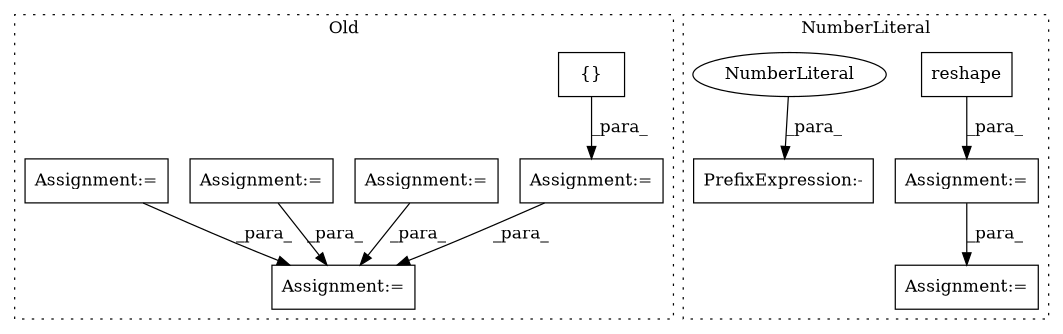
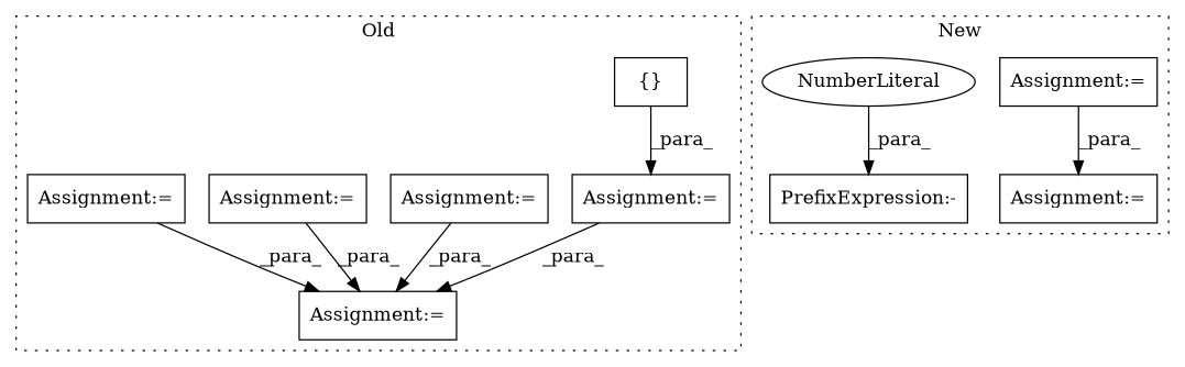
  digraph {
    node [a=7 l=1 shape=box]
    n1 [a=4 l="1,1" label="{}" s="1194,1202"]
    n2 [label="Assignment:=" s=1574]
    n3 [label="Assignment:=" s=1172]
    n4 [l=6 label="Assignment:=" s=1139]
    n5 [l=5 label="Assignment:=" s=1079]
    n6 [l=9 label="Assignment:=" s=1120]
-   n7 [a=32 l="13,2" label=reshape s="1110,1196"]
    n8 [label="Assignment:=" s=1107]
    n9 [a=38 label="PrefixExpression:-" s=1137]
    n10 [a=34 label=NumberLiteral s=1138 shape=ellipse]
    n11 [label="Assignment:=" s=1414]
    subgraph cluster_1 {
      label=Old
      style=dotted
      n1
      n2
      n3
      n4
      n5
      n6
    }
    subgraph cluster_2 {
-     label=NumberLiteral
+     label=New
      style=dotted
-     n7
      n8
      n9
      n10
      n11
    }
    n1 -> n3 [label=_para_]
    n3 -> n2 [label=_para_]
    n4 -> n2 [label=_para_]
    n5 -> n2 [label=_para_]
    n6 -> n2 [label=_para_]
-   n7 -> n8 [label=_para_]
    n8 -> n11 [label=_para_]
    n10 -> n9 [label=_para_]
  }
